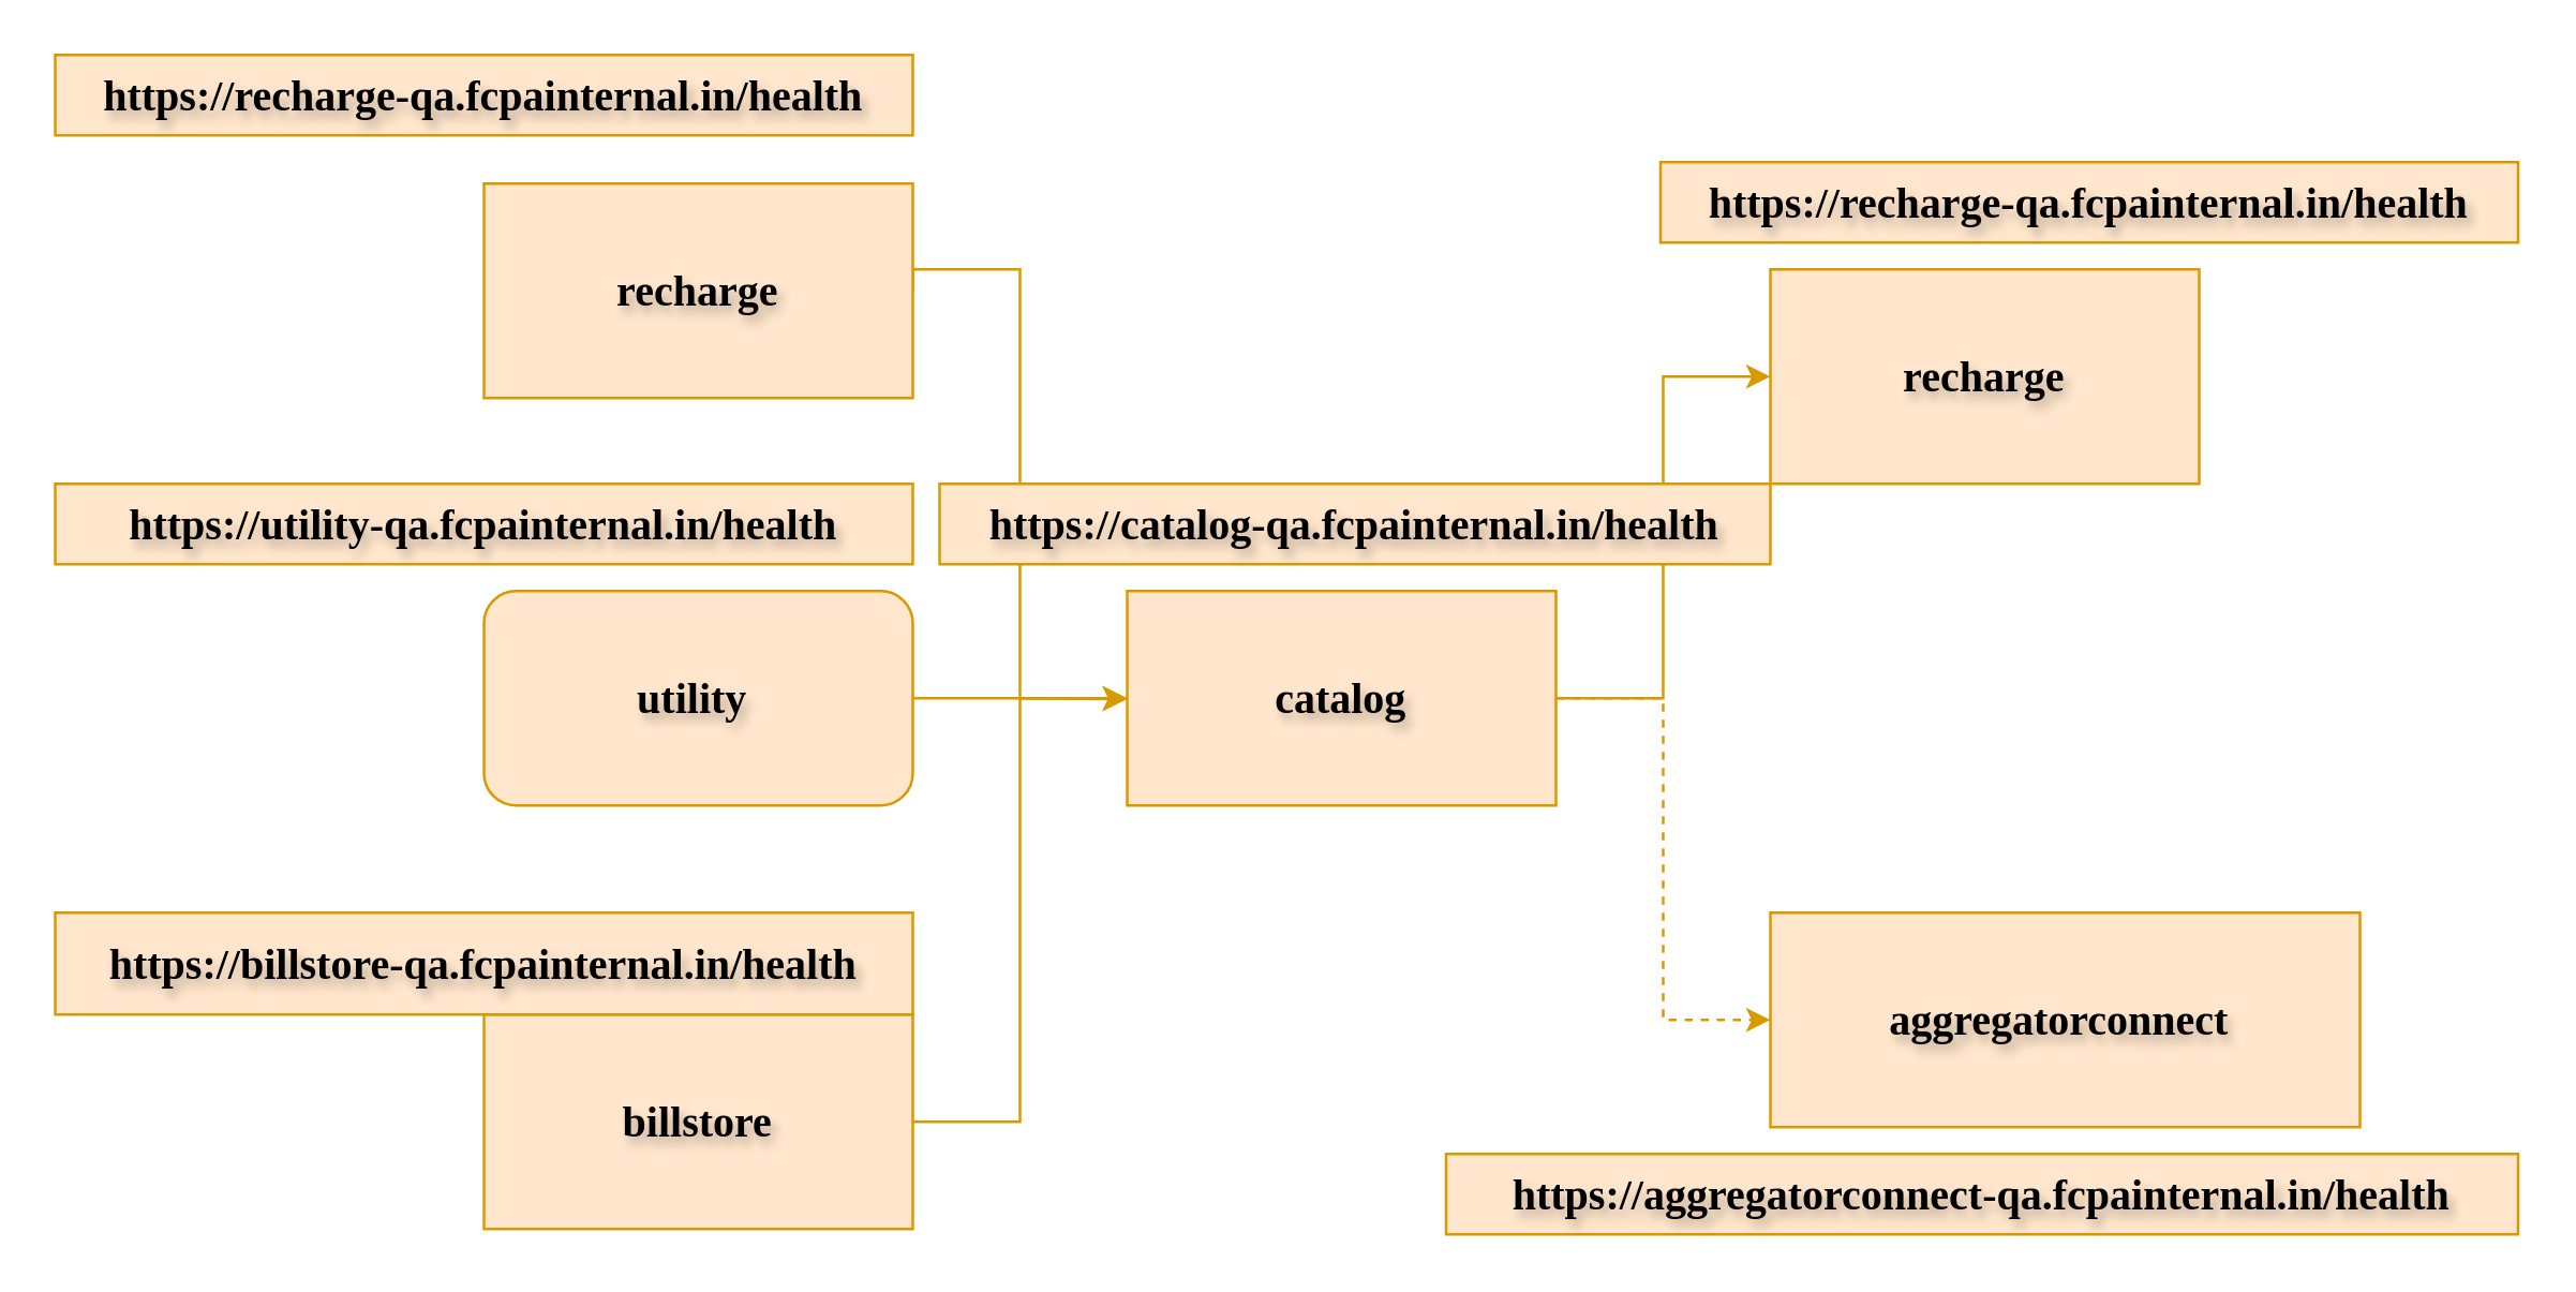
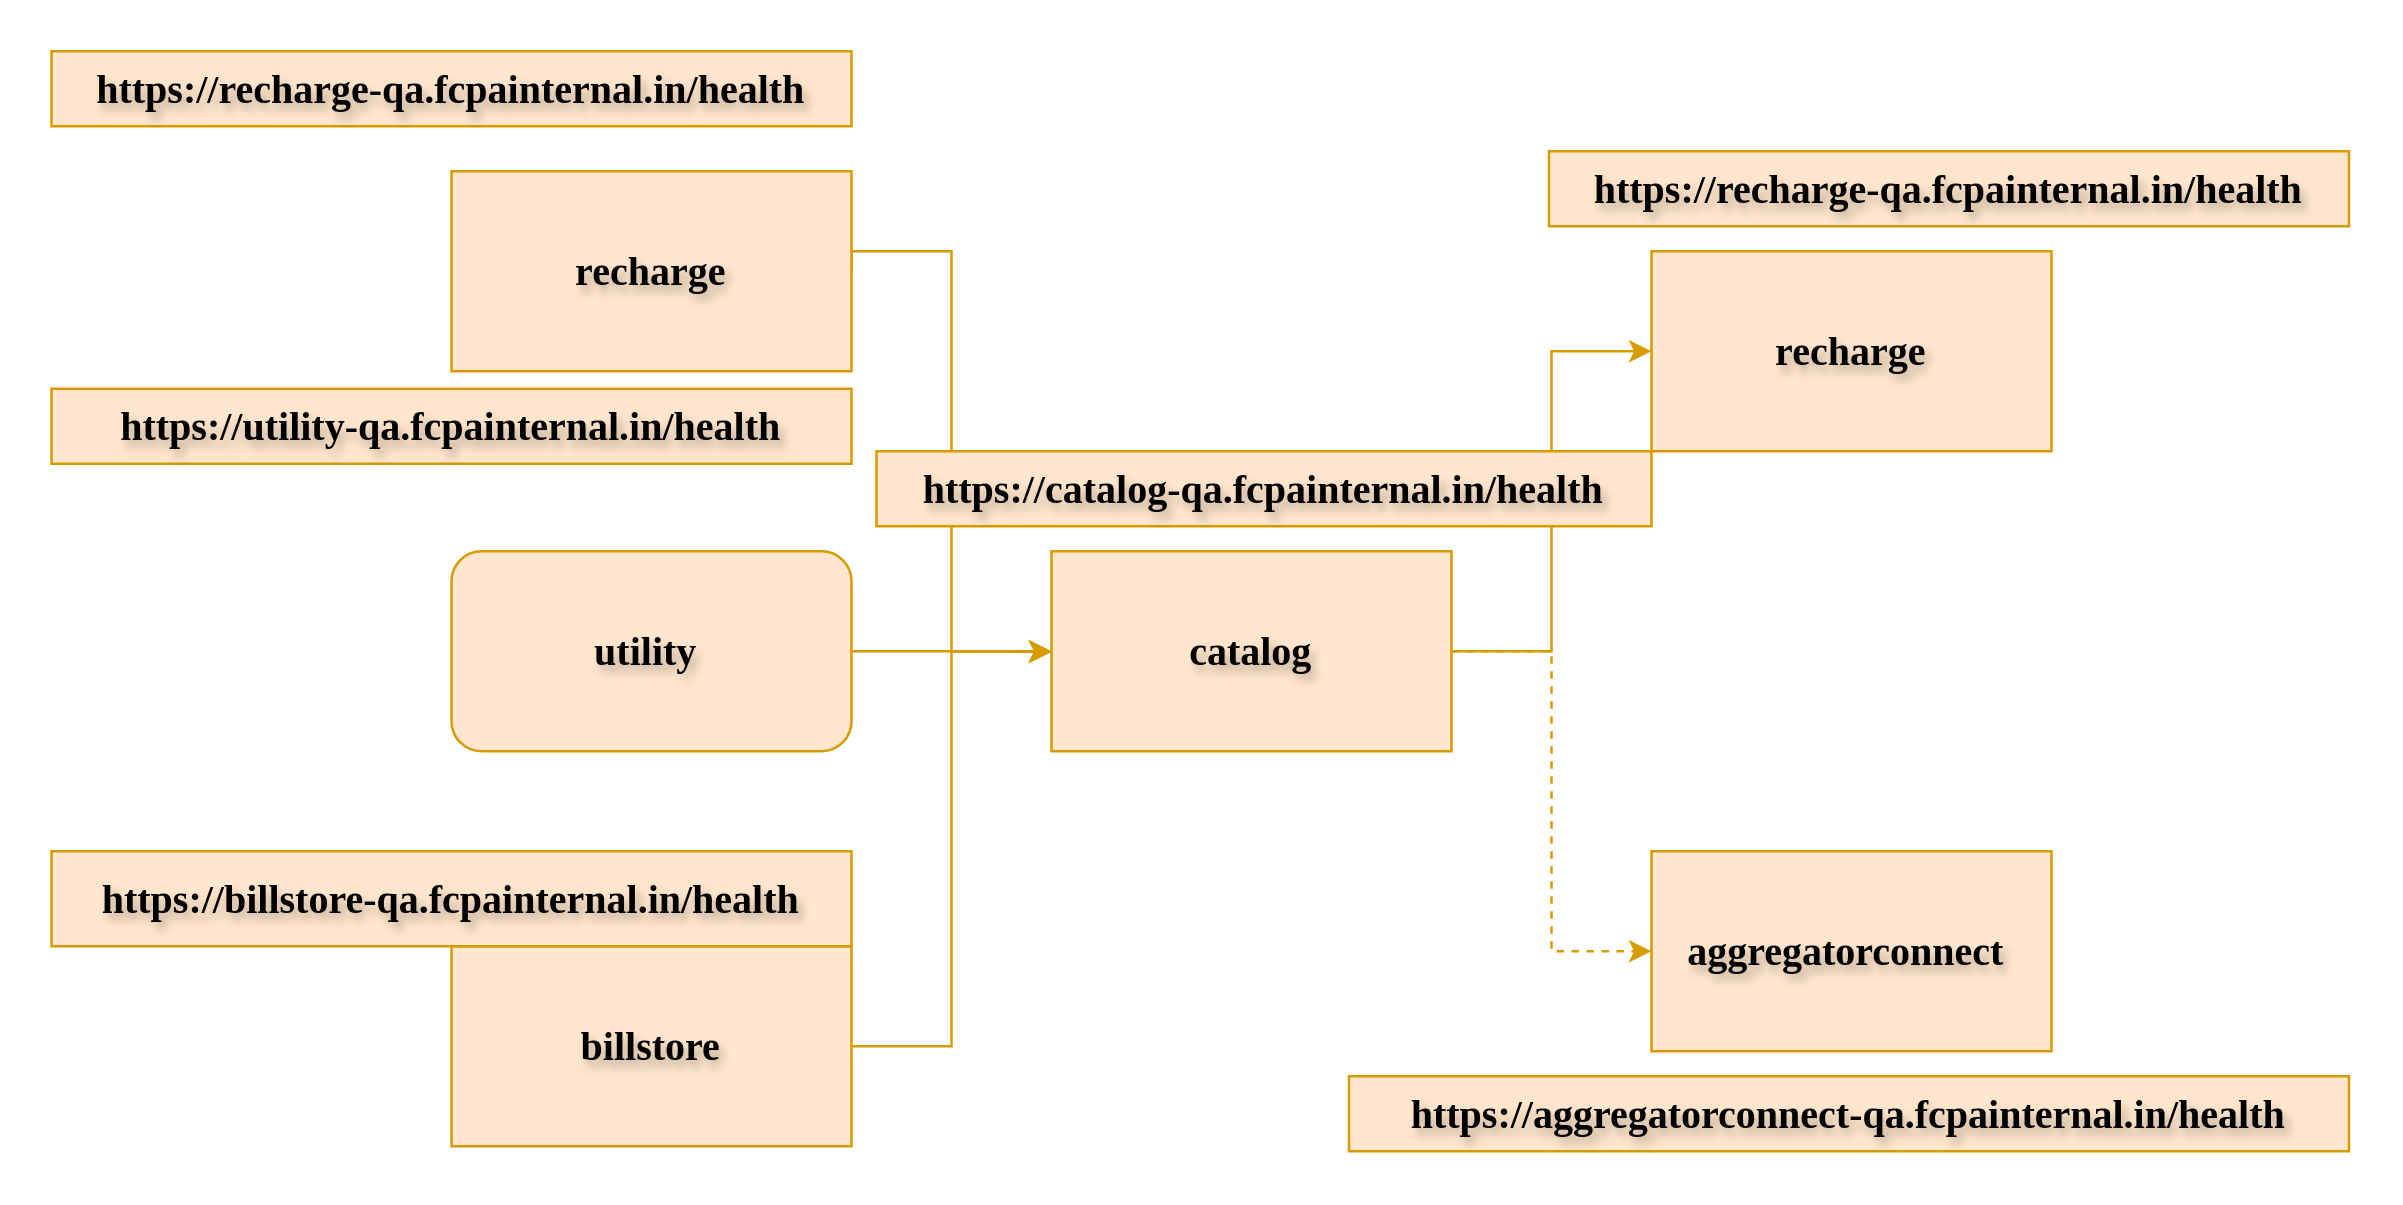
  <mxCell id="0" />
  <mxCell id="1" parent="0" />
  <mxCell id="2" style="edgeStyle=orthogonalEdgeStyle;rounded=0;orthogonalLoop=1;jettySize=auto;html=1;exitX=1;exitY=0.5;exitDx=0;exitDy=0;entryX=0;entryY=0.5;entryDx=0;entryDy=0;fontStyle=1;fontSize=16;movable=1;resizable=1;rotatable=1;deletable=1;editable=1;locked=0;connectable=1;labelBackgroundColor=none;fontColor=default;fontFamily=Times New Roman;textShadow=1;fillColor=#ffe6cc;strokeColor=#d79b00;" parent="1" source="3" target="10" edge="1"><mxGeometry relative="1" as="geometry"><Array as="points"><mxPoint x="340" y="100" /><mxPoint x="380" y="100" /><mxPoint x="380" y="260" /></Array></mxGeometry></mxCell>
  <mxCell id="3" value="recharge" style="rounded=0;whiteSpace=wrap;html=1;fontStyle=1;fontSize=16;movable=1;resizable=1;rotatable=1;deletable=1;editable=1;locked=0;connectable=1;labelBackgroundColor=none;fontFamily=Times New Roman;textShadow=1;fillColor=#ffe6cc;strokeColor=#d79b00;" parent="1" vertex="1"><mxGeometry x="180" y="68" width="160" height="80" as="geometry" /></mxCell>
  <mxCell id="4" style="edgeStyle=orthogonalEdgeStyle;rounded=0;orthogonalLoop=1;jettySize=auto;html=1;exitX=1;exitY=0.5;exitDx=0;exitDy=0;fontStyle=1;fontSize=16;movable=1;resizable=1;rotatable=1;deletable=1;editable=1;locked=0;connectable=1;labelBackgroundColor=none;fontColor=default;fontFamily=Times New Roman;textShadow=1;fillColor=#ffe6cc;strokeColor=#d79b00;" parent="1" source="5" edge="1"><mxGeometry relative="1" as="geometry"><mxPoint x="420" y="260.333" as="targetPoint" /></mxGeometry></mxCell>
  <mxCell id="5" value="utility&amp;nbsp;" style="whiteSpace=wrap;html=1;fontStyle=1;fontSize=16;movable=1;resizable=1;rotatable=1;deletable=1;editable=1;locked=0;connectable=1;labelBackgroundColor=none;fontFamily=Times New Roman;textShadow=1;fillColor=#ffe6cc;strokeColor=#d79b00;rounded=1;" parent="1" vertex="1"><mxGeometry x="180" y="220" width="160" height="80" as="geometry" /></mxCell>
  <mxCell id="6" style="edgeStyle=orthogonalEdgeStyle;rounded=0;orthogonalLoop=1;jettySize=auto;html=1;exitX=1;exitY=0.5;exitDx=0;exitDy=0;entryX=0;entryY=0.5;entryDx=0;entryDy=0;fontFamily=Times New Roman;fontSize=16;fontStyle=1;textShadow=1;fillColor=#ffe6cc;strokeColor=#d79b00;" edge="1" parent="1" source="7" target="10"><mxGeometry relative="1" as="geometry" /></mxCell>
  <mxCell id="7" value="billstore" style="rounded=0;whiteSpace=wrap;html=1;fontStyle=1;fontSize=16;movable=1;resizable=1;rotatable=1;deletable=1;editable=1;locked=0;connectable=1;labelBackgroundColor=none;fontFamily=Times New Roman;textShadow=1;fillColor=#ffe6cc;strokeColor=#d79b00;" parent="1" vertex="1"><mxGeometry x="180" y="378" width="160" height="80" as="geometry" /></mxCell>
  <mxCell id="8" style="edgeStyle=orthogonalEdgeStyle;rounded=0;orthogonalLoop=1;jettySize=auto;html=1;entryX=0;entryY=0.5;entryDx=0;entryDy=0;fontStyle=1;fontSize=16;movable=1;resizable=1;rotatable=1;deletable=1;editable=1;locked=0;connectable=1;labelBackgroundColor=none;fontColor=default;fontFamily=Times New Roman;textShadow=1;fillColor=#ffe6cc;strokeColor=#d79b00;" parent="1" source="10" target="11" edge="1"><mxGeometry relative="1" as="geometry"><Array as="points"><mxPoint x="620" y="260" /><mxPoint x="620" y="140" /></Array></mxGeometry></mxCell>
  <mxCell id="9" style="edgeStyle=orthogonalEdgeStyle;rounded=0;orthogonalLoop=1;jettySize=auto;html=1;exitX=1;exitY=0.5;exitDx=0;exitDy=0;entryX=0;entryY=0.5;entryDx=0;entryDy=0;fontStyle=1;fontSize=16;movable=1;resizable=1;rotatable=1;deletable=1;editable=1;locked=0;connectable=1;labelBackgroundColor=none;fontColor=default;fontFamily=Times New Roman;textShadow=1;fillColor=#ffe6cc;strokeColor=#d79b00;dashed=1;" parent="1" source="10" target="12" edge="1"><mxGeometry relative="1" as="geometry"><Array as="points"><mxPoint x="620" y="260" /><mxPoint x="620" y="380" /></Array></mxGeometry></mxCell>
  <mxCell id="10" value="catalog" style="rounded=0;whiteSpace=wrap;html=1;fontStyle=1;fontSize=16;movable=1;resizable=1;rotatable=1;deletable=1;editable=1;locked=0;connectable=1;labelBackgroundColor=none;fontFamily=Times New Roman;textShadow=1;fillColor=#ffe6cc;strokeColor=#d79b00;" parent="1" vertex="1"><mxGeometry x="420" y="220" width="160" height="80" as="geometry" /></mxCell>
  <mxCell id="11" value="recharge" style="rounded=0;whiteSpace=wrap;html=1;fontStyle=1;fontSize=16;movable=1;resizable=1;rotatable=1;deletable=1;editable=1;locked=0;connectable=1;labelBackgroundColor=none;fontFamily=Times New Roman;textShadow=1;fillColor=#ffe6cc;strokeColor=#d79b00;" parent="1" vertex="1"><mxGeometry x="660" y="100" width="160" height="80" as="geometry" /></mxCell>
- <mxCell id="12" value="aggregatorconnect&amp;nbsp;" style="rounded=0;whiteSpace=wrap;html=1;fontStyle=1;fontSize=16;movable=1;resizable=1;rotatable=1;deletable=1;editable=1;locked=0;connectable=1;labelBackgroundColor=none;fontFamily=Times New Roman;textShadow=1;fillColor=#ffe6cc;strokeColor=#d79b00;" parent="1" vertex="1"><mxGeometry x="660" y="340" width="220" height="80" as="geometry" /></mxCell>
+ <mxCell id="12" value="aggregatorconnect&amp;nbsp;" style="rounded=0;whiteSpace=wrap;html=1;fontStyle=1;fontSize=16;movable=1;resizable=1;rotatable=1;deletable=1;editable=1;locked=0;connectable=1;labelBackgroundColor=none;fontFamily=Times New Roman;textShadow=1;fillColor=#ffe6cc;strokeColor=#d79b00;" parent="1" vertex="1"><mxGeometry x="660" y="340" width="160" height="80" as="geometry" /></mxCell>
  <mxCell id="13" value="https://recharge-qa.fcpainternal.in/health" style="text;html=1;align=center;verticalAlign=middle;whiteSpace=wrap;rounded=0;fontStyle=1;fontSize=16;movable=1;resizable=1;rotatable=1;deletable=1;editable=1;locked=0;connectable=1;labelBackgroundColor=none;fontFamily=Times New Roman;textShadow=1;fillColor=#ffe6cc;strokeColor=#d79b00;" parent="1" vertex="1"><mxGeometry x="20" y="20" width="320" height="30" as="geometry" /></mxCell>
- <mxCell id="14" value="https://utility-qa.fcpainternal.in/health" style="text;html=1;align=center;verticalAlign=middle;whiteSpace=wrap;rounded=0;fontStyle=1;fontSize=16;movable=1;resizable=1;rotatable=1;deletable=1;editable=1;locked=0;connectable=1;labelBackgroundColor=none;fontFamily=Times New Roman;textShadow=1;fillColor=#ffe6cc;strokeColor=#d79b00;" parent="1" vertex="1"><mxGeometry x="20" y="180" width="320" height="30" as="geometry" /></mxCell>
+ <mxCell id="14" value="https://utility-qa.fcpainternal.in/health" style="text;html=1;align=center;verticalAlign=middle;whiteSpace=wrap;rounded=0;fontStyle=1;fontSize=16;movable=1;resizable=1;rotatable=1;deletable=1;editable=1;locked=0;connectable=1;labelBackgroundColor=none;fontFamily=Times New Roman;textShadow=1;fillColor=#ffe6cc;strokeColor=#d79b00;" parent="1" vertex="1"><mxGeometry x="20" y="155" width="320" height="30" as="geometry" /></mxCell>
  <mxCell id="15" value="https://billstore-qa.fcpainternal.in/health" style="text;html=1;align=center;verticalAlign=middle;whiteSpace=wrap;rounded=0;fontStyle=1;fontSize=16;movable=1;resizable=1;rotatable=1;deletable=1;editable=1;locked=0;connectable=1;labelBackgroundColor=none;fontFamily=Times New Roman;textShadow=1;fillColor=#ffe6cc;strokeColor=#d79b00;" parent="1" vertex="1"><mxGeometry x="20" y="340" width="320" height="38" as="geometry" /></mxCell>
  <mxCell id="16" value="https://catalog-qa.fcpainternal.in/health" style="text;html=1;align=center;verticalAlign=middle;whiteSpace=wrap;rounded=0;fontStyle=1;fontSize=16;movable=1;resizable=1;rotatable=1;deletable=1;editable=1;locked=0;connectable=1;labelBackgroundColor=none;fontFamily=Times New Roman;textShadow=1;fillColor=#ffe6cc;strokeColor=#d79b00;" parent="1" vertex="1"><mxGeometry x="350" y="180" width="310" height="30" as="geometry" /></mxCell>
  <mxCell id="17" value="https://recharge-qa.fcpainternal.in/health" style="text;html=1;align=center;verticalAlign=middle;whiteSpace=wrap;rounded=0;fontStyle=1;fontSize=16;movable=1;resizable=1;rotatable=1;deletable=1;editable=1;locked=0;connectable=1;labelBackgroundColor=none;fontFamily=Times New Roman;textShadow=1;fillColor=#ffe6cc;strokeColor=#d79b00;" parent="1" vertex="1"><mxGeometry x="619" y="60" width="320" height="30" as="geometry" /></mxCell>
  <mxCell id="18" value="https://aggregatorconnect-qa.fcpainternal.in/health" style="text;html=1;align=center;verticalAlign=middle;whiteSpace=wrap;rounded=0;fontStyle=1;fontSize=16;movable=1;resizable=1;rotatable=1;deletable=1;editable=1;locked=0;connectable=1;labelBackgroundColor=none;fontFamily=Times New Roman;textShadow=1;fillColor=#ffe6cc;strokeColor=#d79b00;" parent="1" vertex="1"><mxGeometry x="539" y="430" width="400" height="30" as="geometry" /></mxCell>
